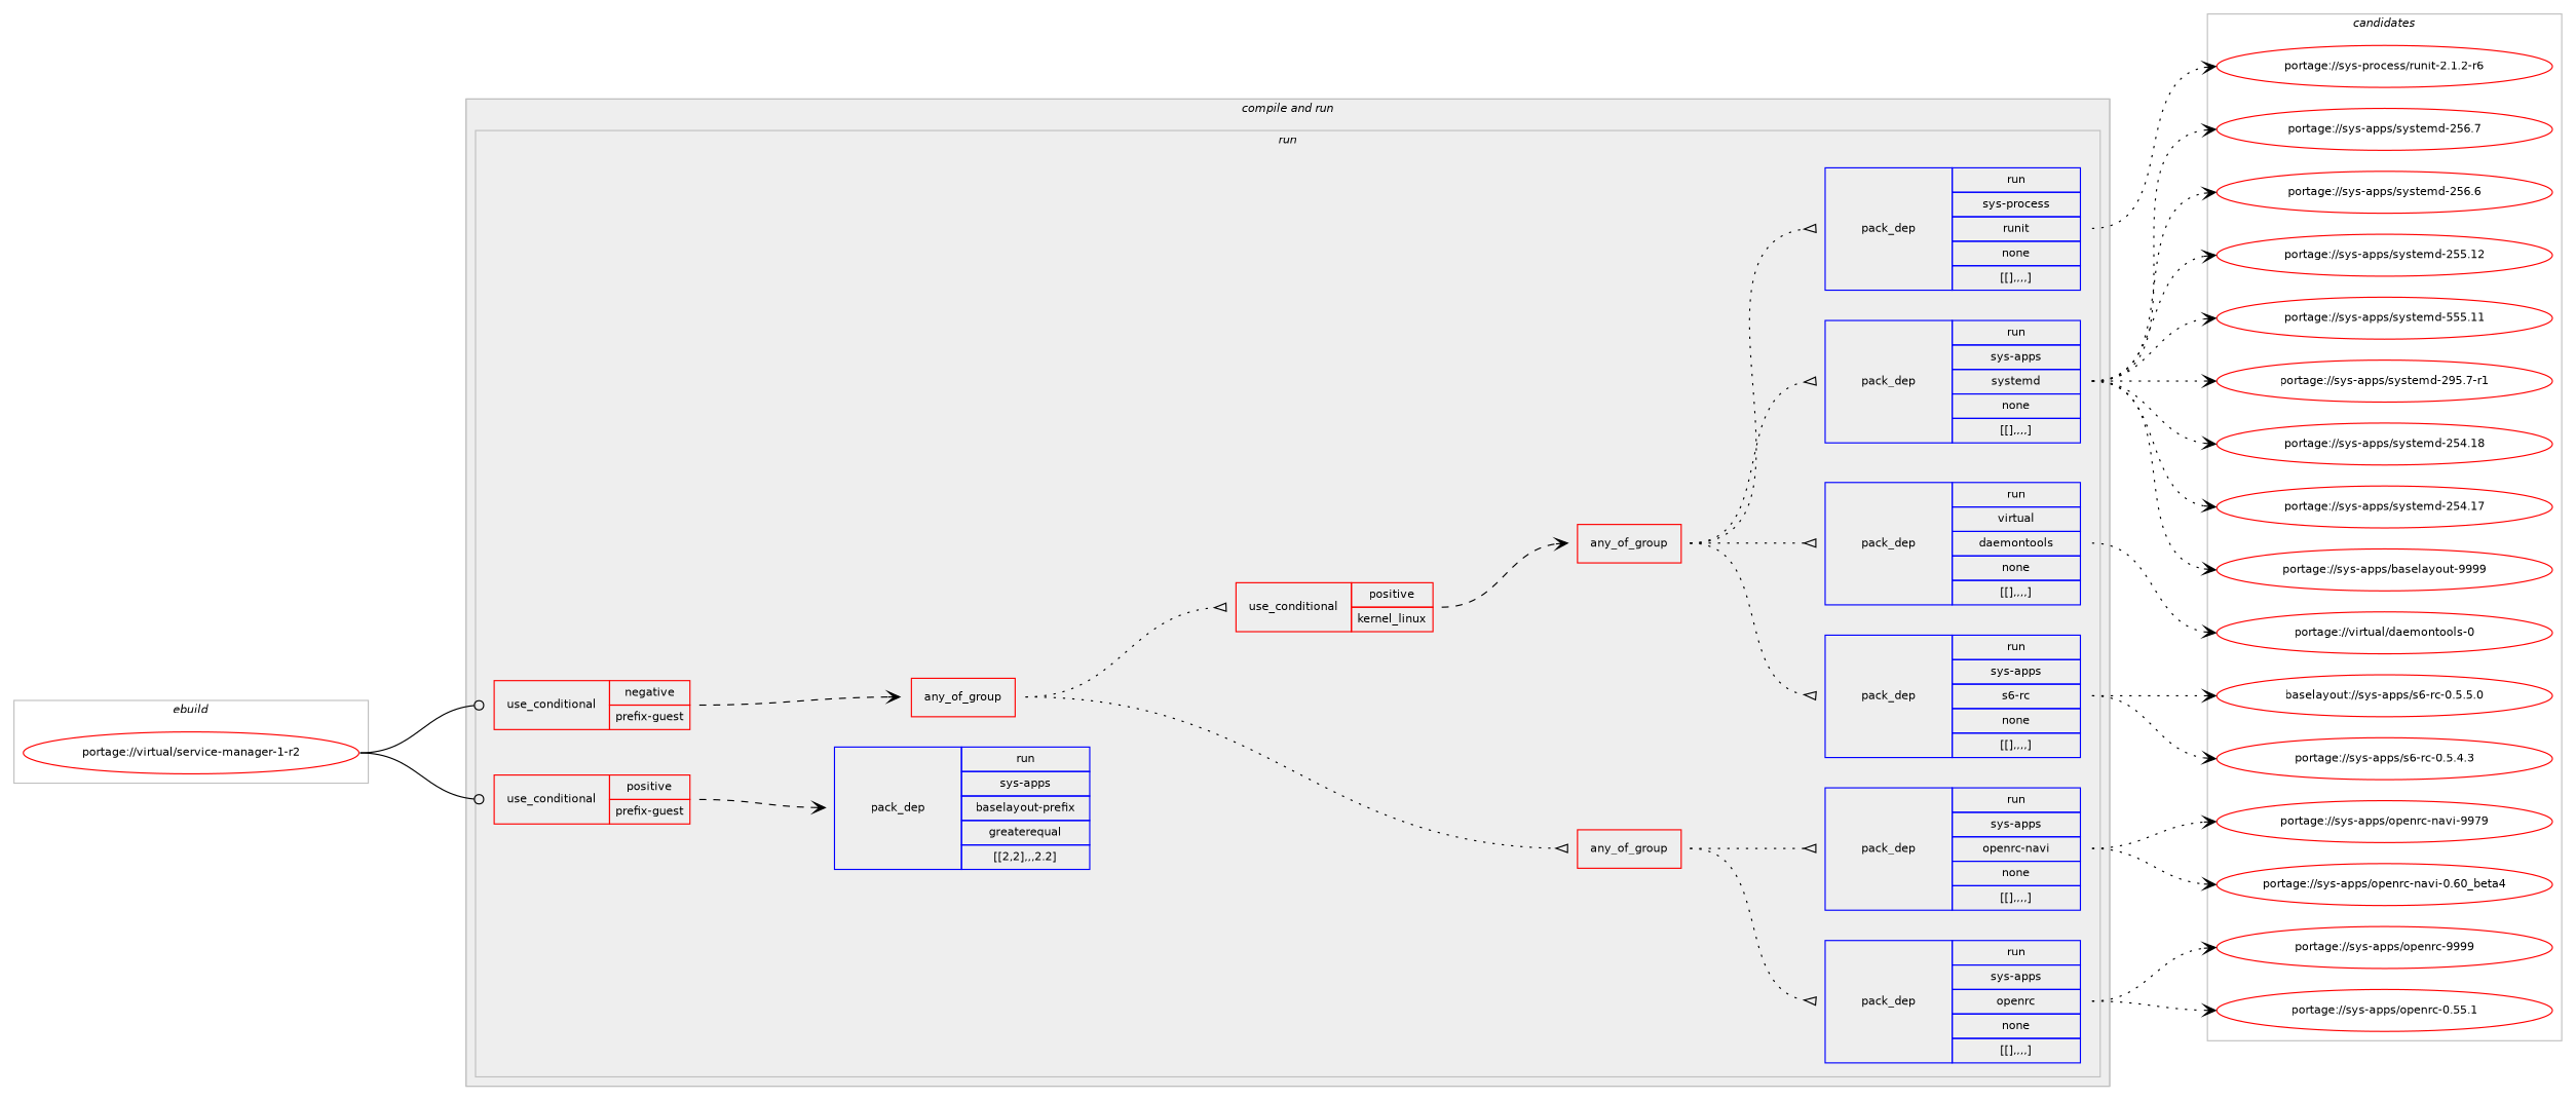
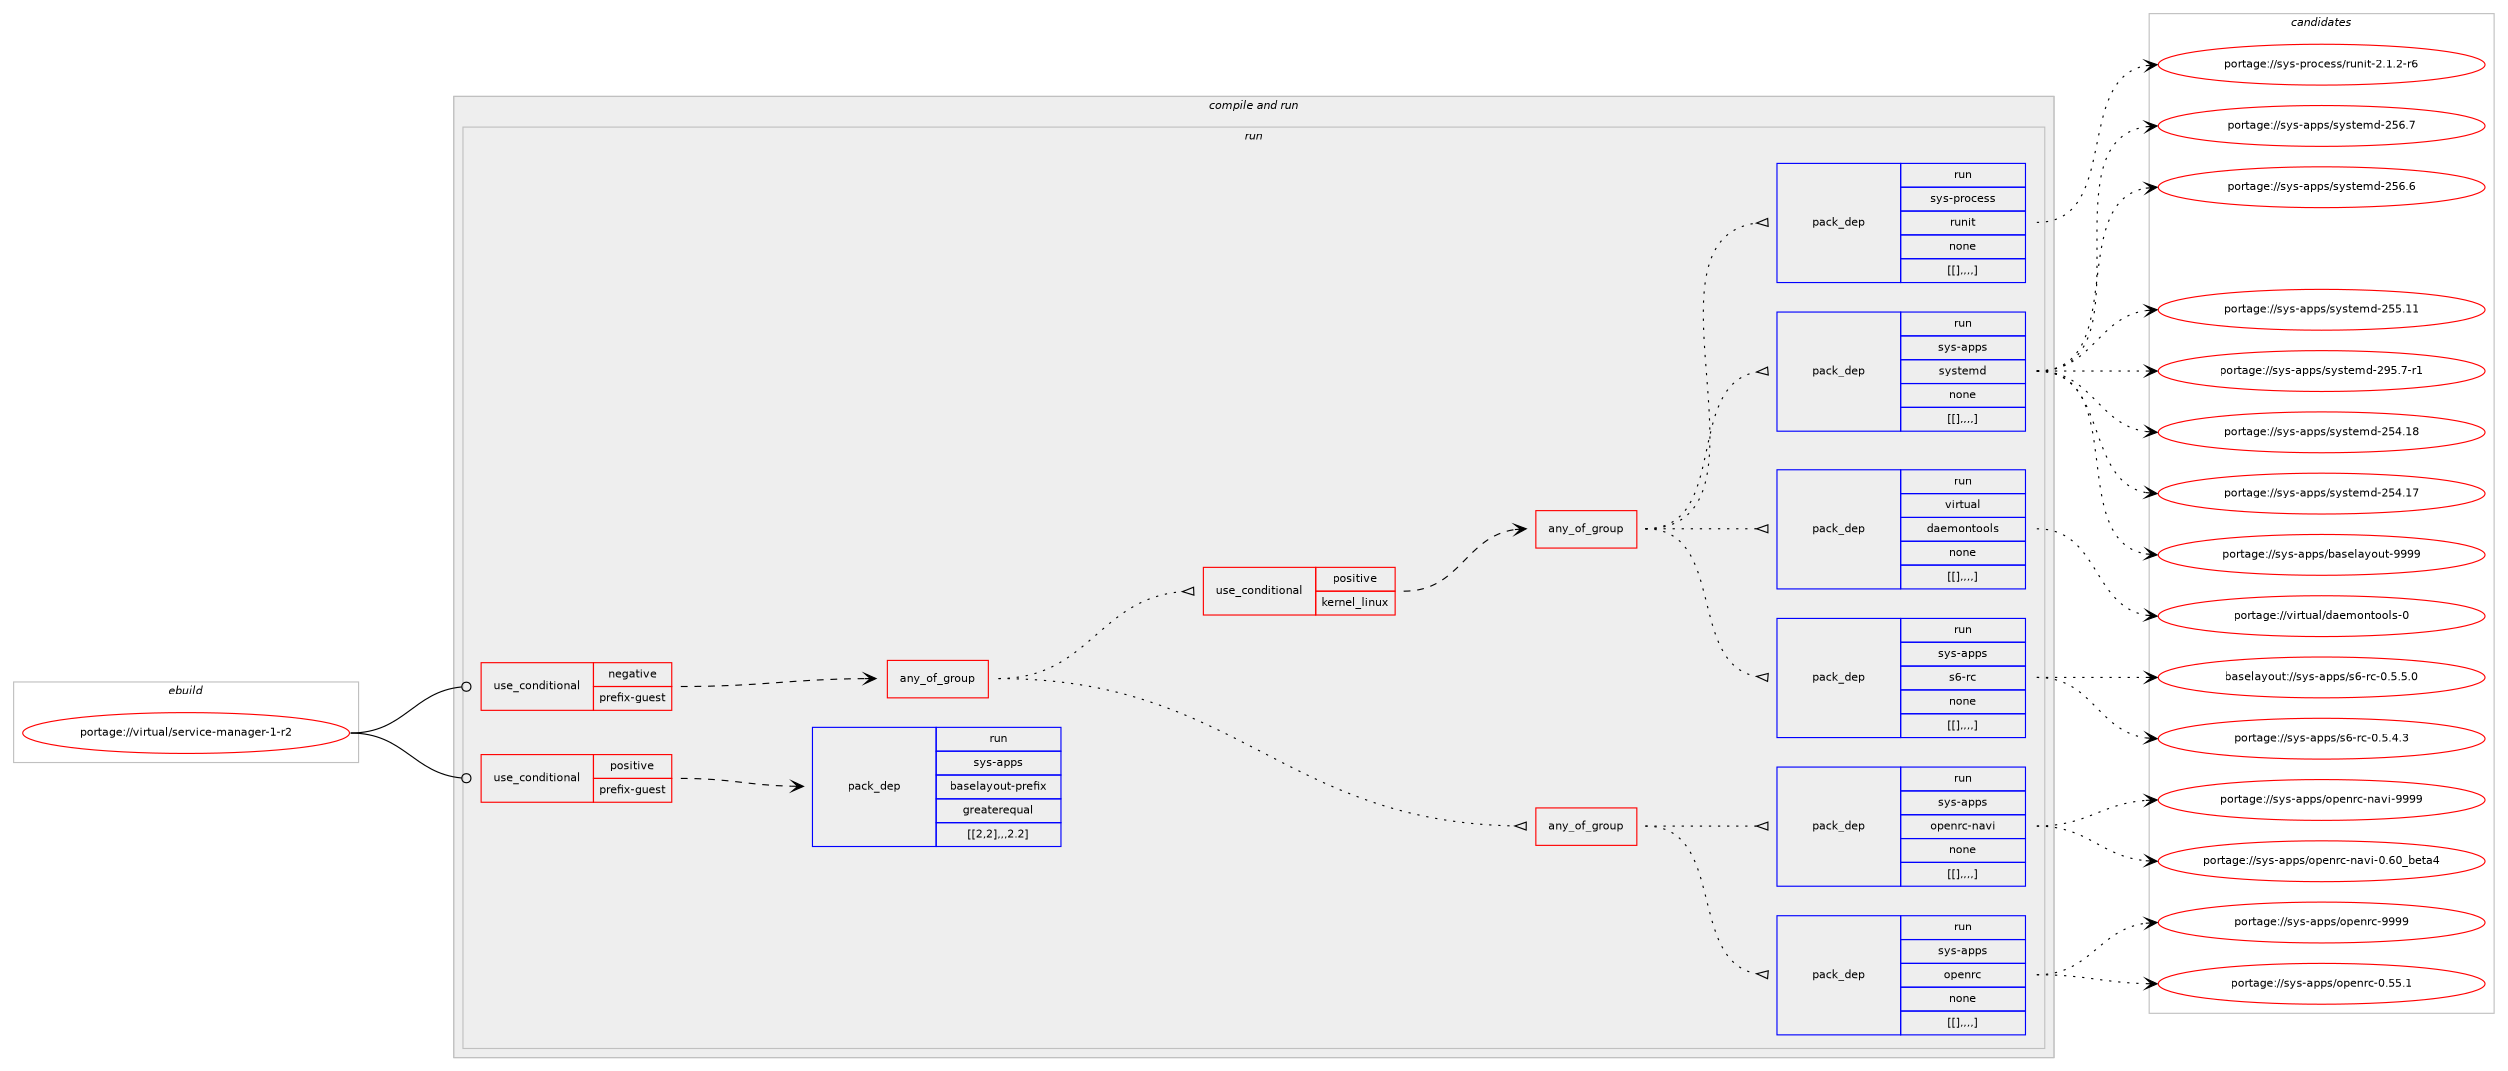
  digraph {
    compound=true
    concentrate=true
    fontname=Helvetica
    fontsize=10
    newrank=true
    rankdir=LR
    ranksep=1.5
    node [color=red fontname=Helvetica fontsize=10]
    edge [arrowhead=vee headport=w style=dotted tailport=e weight=100]
    n1 [label="portage://virtual/service-manager-1-r2" width=4]
    n2 [color=blue label=<<TABLE BORDER="0" CELLBORDER="1" CELLSPACING="0" CELLPADDING="4" WIDTH="220"><TR><TD ROWSPAN="6" CELLPADDING="30">pack_dep</TD></TR><TR><TD WIDTH="110">run</TD></TR><TR><TD>sys-apps</TD></TR><TR><TD>openrc</TD></TR><TR><TD>none</TD></TR><TR><TD>[[],,,,]</TD></TR></TABLE>> shape=none]
    n3 [color=blue label=<<TABLE BORDER="0" CELLBORDER="1" CELLSPACING="0" CELLPADDING="4" WIDTH="220"><TR><TD ROWSPAN="6" CELLPADDING="30">pack_dep</TD></TR><TR><TD WIDTH="110">run</TD></TR><TR><TD>sys-apps</TD></TR><TR><TD>openrc-navi</TD></TR><TR><TD>none</TD></TR><TR><TD>[[],,,,]</TD></TR></TABLE>> shape=none]
    n4 [label=<<TABLE BORDER="0" CELLBORDER="1" CELLSPACING="0" CELLPADDING="4"><TR><TD CELLPADDING="10">any_of_group</TD></TR></TABLE>> shape=none]
    n5 [color=blue label=<<TABLE BORDER="0" CELLBORDER="1" CELLSPACING="0" CELLPADDING="4" WIDTH="220"><TR><TD ROWSPAN="6" CELLPADDING="30">pack_dep</TD></TR><TR><TD WIDTH="110">run</TD></TR><TR><TD>sys-apps</TD></TR><TR><TD>s6-rc</TD></TR><TR><TD>none</TD></TR><TR><TD>[[],,,,]</TD></TR></TABLE>> shape=none]
    n6 [color=blue label=<<TABLE BORDER="0" CELLBORDER="1" CELLSPACING="0" CELLPADDING="4" WIDTH="220"><TR><TD ROWSPAN="6" CELLPADDING="30">pack_dep</TD></TR><TR><TD WIDTH="110">run</TD></TR><TR><TD>virtual</TD></TR><TR><TD>daemontools</TD></TR><TR><TD>none</TD></TR><TR><TD>[[],,,,]</TD></TR></TABLE>> shape=none]
    n7 [color=blue label=<<TABLE BORDER="0" CELLBORDER="1" CELLSPACING="0" CELLPADDING="4" WIDTH="220"><TR><TD ROWSPAN="6" CELLPADDING="30">pack_dep</TD></TR><TR><TD WIDTH="110">run</TD></TR><TR><TD>sys-apps</TD></TR><TR><TD>systemd</TD></TR><TR><TD>none</TD></TR><TR><TD>[[],,,,]</TD></TR></TABLE>> shape=none]
    n8 [color=blue label=<<TABLE BORDER="0" CELLBORDER="1" CELLSPACING="0" CELLPADDING="4" WIDTH="220"><TR><TD ROWSPAN="6" CELLPADDING="30">pack_dep</TD></TR><TR><TD WIDTH="110">run</TD></TR><TR><TD>sys-process</TD></TR><TR><TD>runit</TD></TR><TR><TD>none</TD></TR><TR><TD>[[],,,,]</TD></TR></TABLE>> shape=none]
    n9 [label=<<TABLE BORDER="0" CELLBORDER="1" CELLSPACING="0" CELLPADDING="4"><TR><TD CELLPADDING="10">any_of_group</TD></TR></TABLE>> shape=none]
    n10 [label=<<TABLE BORDER="0" CELLBORDER="1" CELLSPACING="0" CELLPADDING="4"><TR><TD ROWSPAN="3" CELLPADDING="10">use_conditional</TD></TR><TR><TD>positive</TD></TR><TR><TD>kernel_linux</TD></TR></TABLE>> shape=none]
    n11 [label=<<TABLE BORDER="0" CELLBORDER="1" CELLSPACING="0" CELLPADDING="4"><TR><TD CELLPADDING="10">any_of_group</TD></TR></TABLE>> shape=none]
    n12 [label=<<TABLE BORDER="0" CELLBORDER="1" CELLSPACING="0" CELLPADDING="4"><TR><TD ROWSPAN="3" CELLPADDING="10">use_conditional</TD></TR><TR><TD>negative</TD></TR><TR><TD>prefix-guest</TD></TR></TABLE>> shape=none]
    n13 [color=blue label=<<TABLE BORDER="0" CELLBORDER="1" CELLSPACING="0" CELLPADDING="4" WIDTH="220"><TR><TD ROWSPAN="6" CELLPADDING="30">pack_dep</TD></TR><TR><TD WIDTH="110">run</TD></TR><TR><TD>sys-apps</TD></TR><TR><TD>baselayout-prefix</TD></TR><TR><TD>greaterequal</TD></TR><TR><TD>[[2,2],,,2.2]</TD></TR></TABLE>> shape=none]
    n14 [label=<<TABLE BORDER="0" CELLBORDER="1" CELLSPACING="0" CELLPADDING="4"><TR><TD ROWSPAN="3" CELLPADDING="10">use_conditional</TD></TR><TR><TD>positive</TD></TR><TR><TD>prefix-guest</TD></TR></TABLE>> shape=none]
    n15 [label="portage://sys-apps/openrc-9999" width=4]
    n16 [label="portage://sys-apps/openrc-0.55.1" width=4]
-   n17 [label="portage://sys-apps/openrc-navi-9979" width=4]
+   n17 [label="portage://sys-apps/openrc-navi-9999" width=4]
    n18 [label="portage://sys-apps/openrc-navi-0.60_beta4" width=4]
    n19 [label="baselayout://sys-apps/s6-rc-0.5.5.0" width=4]
    n20 [label="portage://sys-apps/s6-rc-0.5.4.3" width=4]
    n21 [label="portage://sys-apps/baselayout-9999" width=4]
    n22 [label="portage://sys-apps/systemd-256.7" width=4]
    n23 [label="portage://sys-apps/systemd-256.6" width=4]
-   n24 [label="portage://sys-apps/systemd-255.12" width=4]
-   n25 [label="portage://sys-apps/systemd-555.11" width=4]
+   n25 [label="portage://sys-apps/systemd-255.11" width=4]
    n26 [label="portage://sys-apps/systemd-295.7-r1" width=4]
    n27 [label="portage://sys-apps/systemd-254.18" width=4]
    n28 [label="portage://sys-apps/systemd-254.17" width=4]
    n29 [label="portage://sys-process/runit-2.1.2-r6" width=4]
    n30 [label="portage://virtual/daemontools-0" width=4]
    subgraph cluster_1 {
      color=gray
      label=<<i>ebuild</i>>
      n1
    }
    subgraph cluster_2 {
      color=gray
      label=<<i>dependencies</i>>
      subgraph cluster_3 {
        color=gray
        fillcolor="#eeeeee"
        label=<<i>compile</i>>
        style=filled
      }
      subgraph cluster_4 {
        color=gray
        fillcolor="#eeeeee"
        label=<<i>compile and run</i>>
        style=filled
      }
      subgraph cluster_5 {
        color=gray
        fillcolor="#eeeeee"
        label=<<i>run</i>>
        style=filled
        subgraph sub_6 {
          color=gray
          fillcolor="#eeeeee"
          label=<<i>run</i>>
          style=filled
          n12
          subgraph sub_7 {
            color=gray
            fillcolor="#eeeeee"
            label=<<i>run</i>>
            style=filled
            n11
            subgraph sub_8 {
              color=gray
              fillcolor="#eeeeee"
              label=<<i>run</i>>
              style=filled
              n4
              subgraph sub_9 {
                color=gray
                fillcolor="#eeeeee"
                label=<<i>run</i>>
                style=filled
                n2
              }
              subgraph sub_10 {
                color=gray
                fillcolor="#eeeeee"
                label=<<i>run</i>>
                style=filled
                n3
              }
            }
            subgraph sub_11 {
              color=gray
              fillcolor="#eeeeee"
              label=<<i>run</i>>
              style=filled
              n10
              subgraph sub_12 {
                color=gray
                fillcolor="#eeeeee"
                label=<<i>run</i>>
                style=filled
                n9
                subgraph sub_13 {
                  color=gray
                  fillcolor="#eeeeee"
                  label=<<i>run</i>>
                  style=filled
                  n5
                }
                subgraph sub_14 {
                  color=gray
                  fillcolor="#eeeeee"
                  label=<<i>run</i>>
                  style=filled
                  n6
                }
                subgraph sub_15 {
                  color=gray
                  fillcolor="#eeeeee"
                  label=<<i>run</i>>
                  style=filled
                  n7
                }
                subgraph sub_16 {
                  color=gray
                  fillcolor="#eeeeee"
                  label=<<i>run</i>>
                  style=filled
                  n8
                }
              }
            }
          }
        }
        subgraph sub_17 {
          color=gray
          fillcolor="#eeeeee"
          label=<<i>run</i>>
          style=filled
          n14
          subgraph sub_18 {
            color=gray
            fillcolor="#eeeeee"
            label=<<i>run</i>>
            style=filled
            n13
          }
        }
      }
    }
    subgraph cluster_19 {
      color=gray
      label=<<i>candidates</i>>
      rank=same
      subgraph sub_20 {
        color=black
        label=<<i>candidates</i>>
        nodesep=1
        rank=same
        n15
        n16
      }
      subgraph sub_21 {
        color=black
        label=<<i>candidates</i>>
        nodesep=1
        rank=same
        n17
        n18
      }
      subgraph sub_22 {
        color=black
        label=<<i>candidates</i>>
        nodesep=1
        rank=same
        n19
        n20
      }
      subgraph sub_23 {
        color=black
        label=<<i>candidates</i>>
        nodesep=1
        rank=same
        n21
        n22
        n23
-       n24
        n25
        n26
        n27
        n28
      }
      subgraph sub_24 {
        color=black
        label=<<i>candidates</i>>
        nodesep=1
        rank=same
        n29
      }
      subgraph sub_25 {
        color=black
        label=<<i>candidates</i>>
        nodesep=1
        rank=same
        n30
      }
      subgraph sub_26 {
        color=black
        label=<<i>candidates</i>>
        nodesep=1
        rank=same
      }
    }
    n1 -> n12 [arrowhead=odot style=solid weight=20]
    n1 -> n14 [arrowhead=odot style=solid weight=20]
    n2 -> n15
    n2 -> n16
    n3 -> n17
    n3 -> n18
    n4 -> n2 [arrowhead=oinv weight=20]
    n4 -> n3 [arrowhead=oinv weight=20]
    n5 -> n19
    n5 -> n20
    n6 -> n30
    n7 -> n21
    n7 -> n22
    n7 -> n23
-   n7 -> n24
    n7 -> n25
    n7 -> n26
    n7 -> n27
    n7 -> n28
    n8 -> n29
    n9 -> n5 [arrowhead=oinv weight=20]
    n9 -> n6 [arrowhead=oinv weight=20]
    n9 -> n7 [arrowhead=oinv weight=20]
    n9 -> n8 [arrowhead=oinv weight=20]
    n10 -> n9 [style=dashed weight=20]
    n11 -> n4 [arrowhead=oinv weight=20]
    n11 -> n10 [arrowhead=oinv weight=20]
    n12 -> n11 [style=dashed weight=20]
    n14 -> n13 [style=dashed weight=20]
  }
